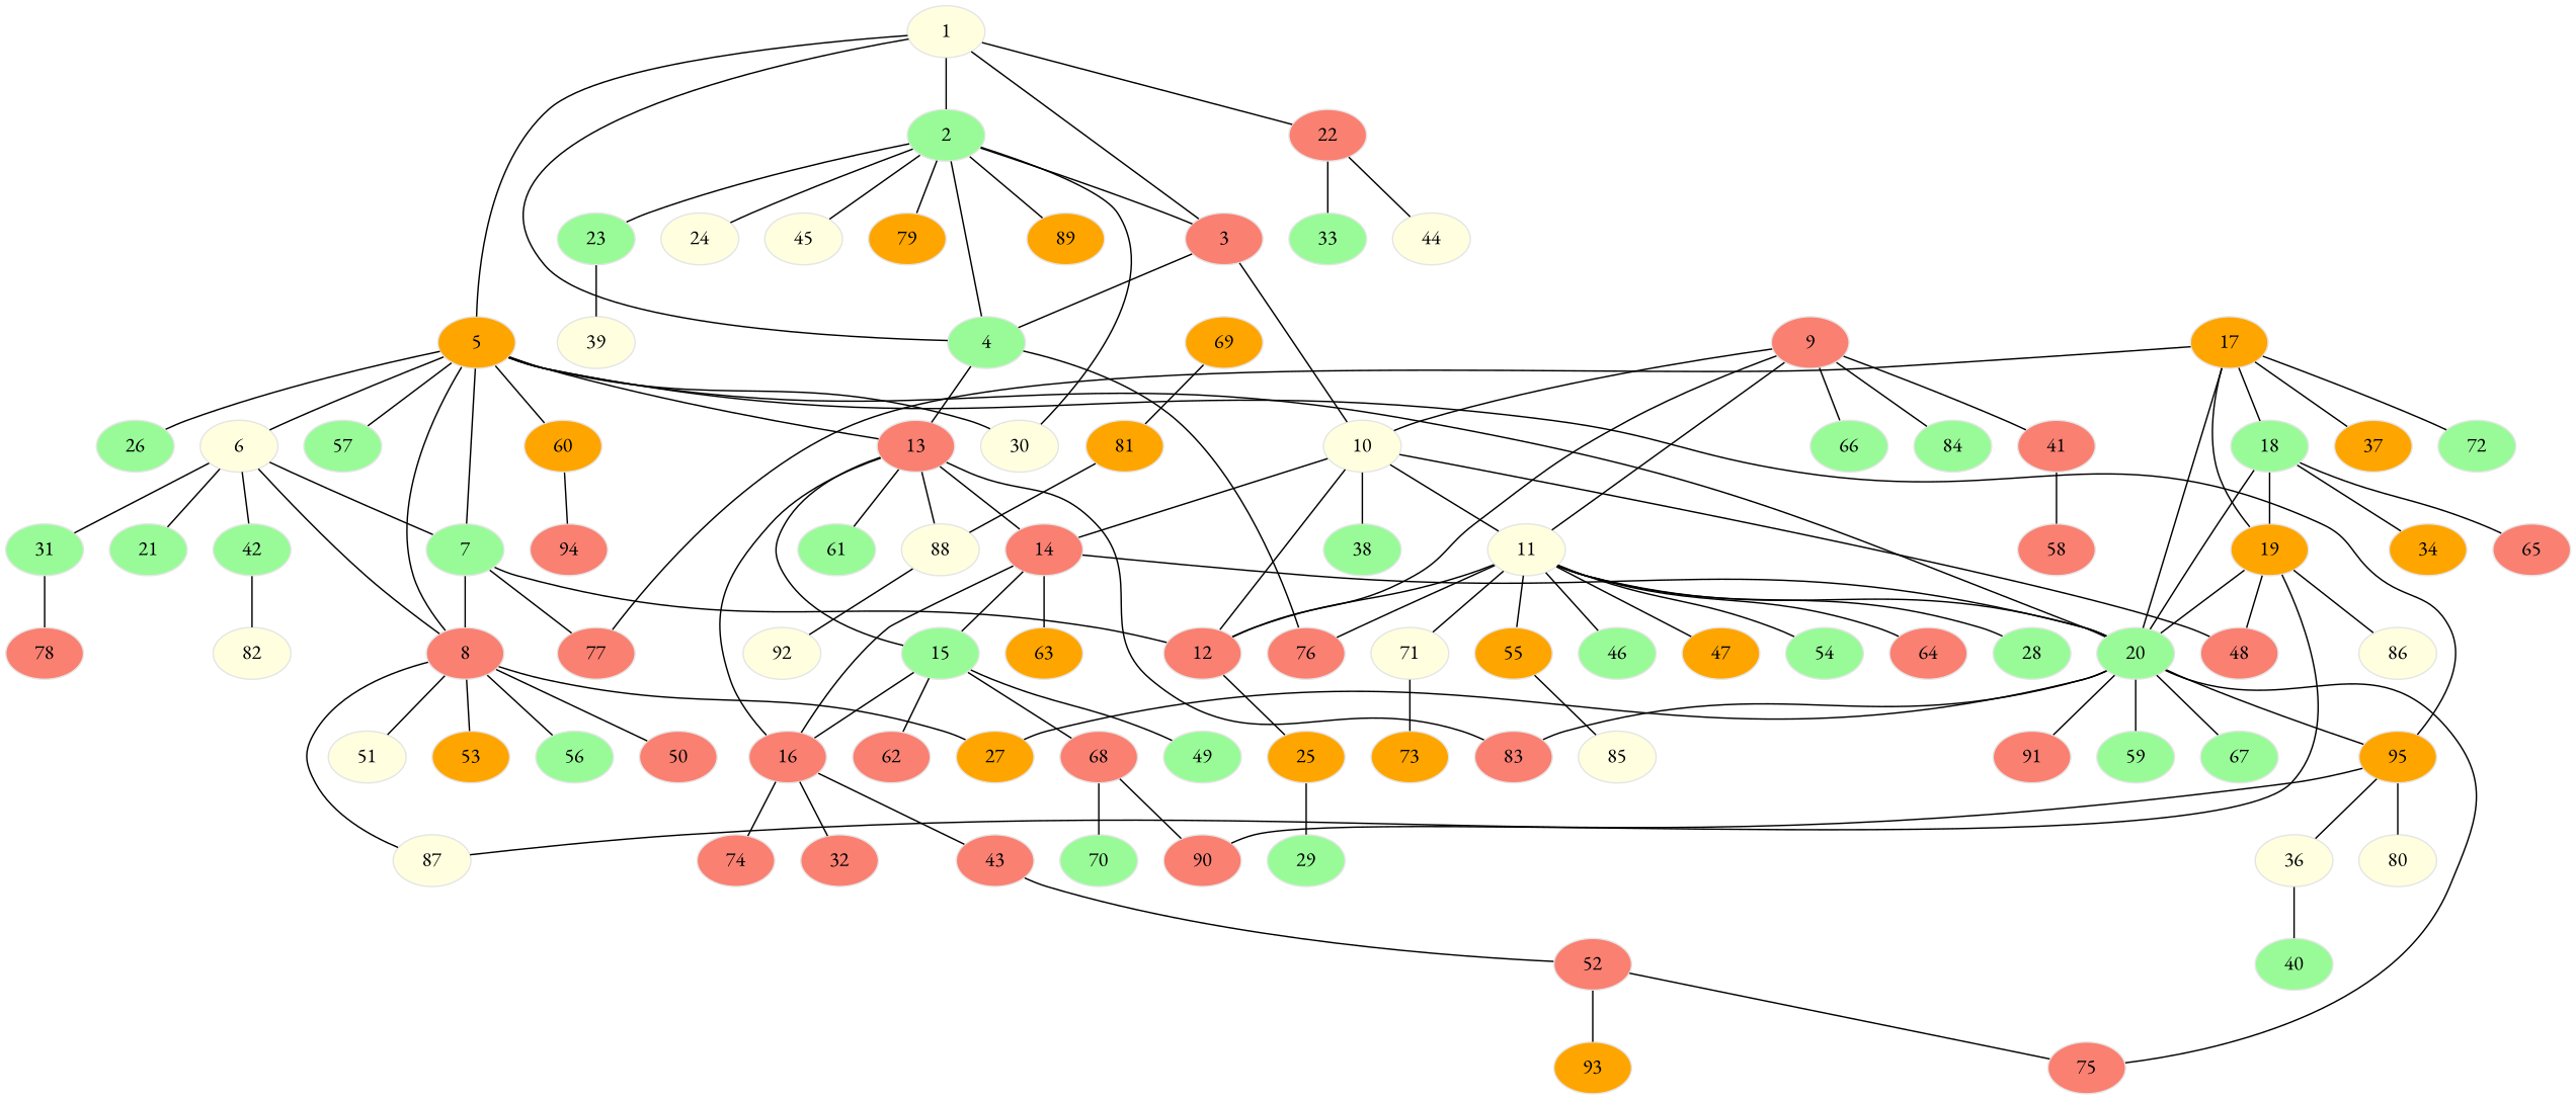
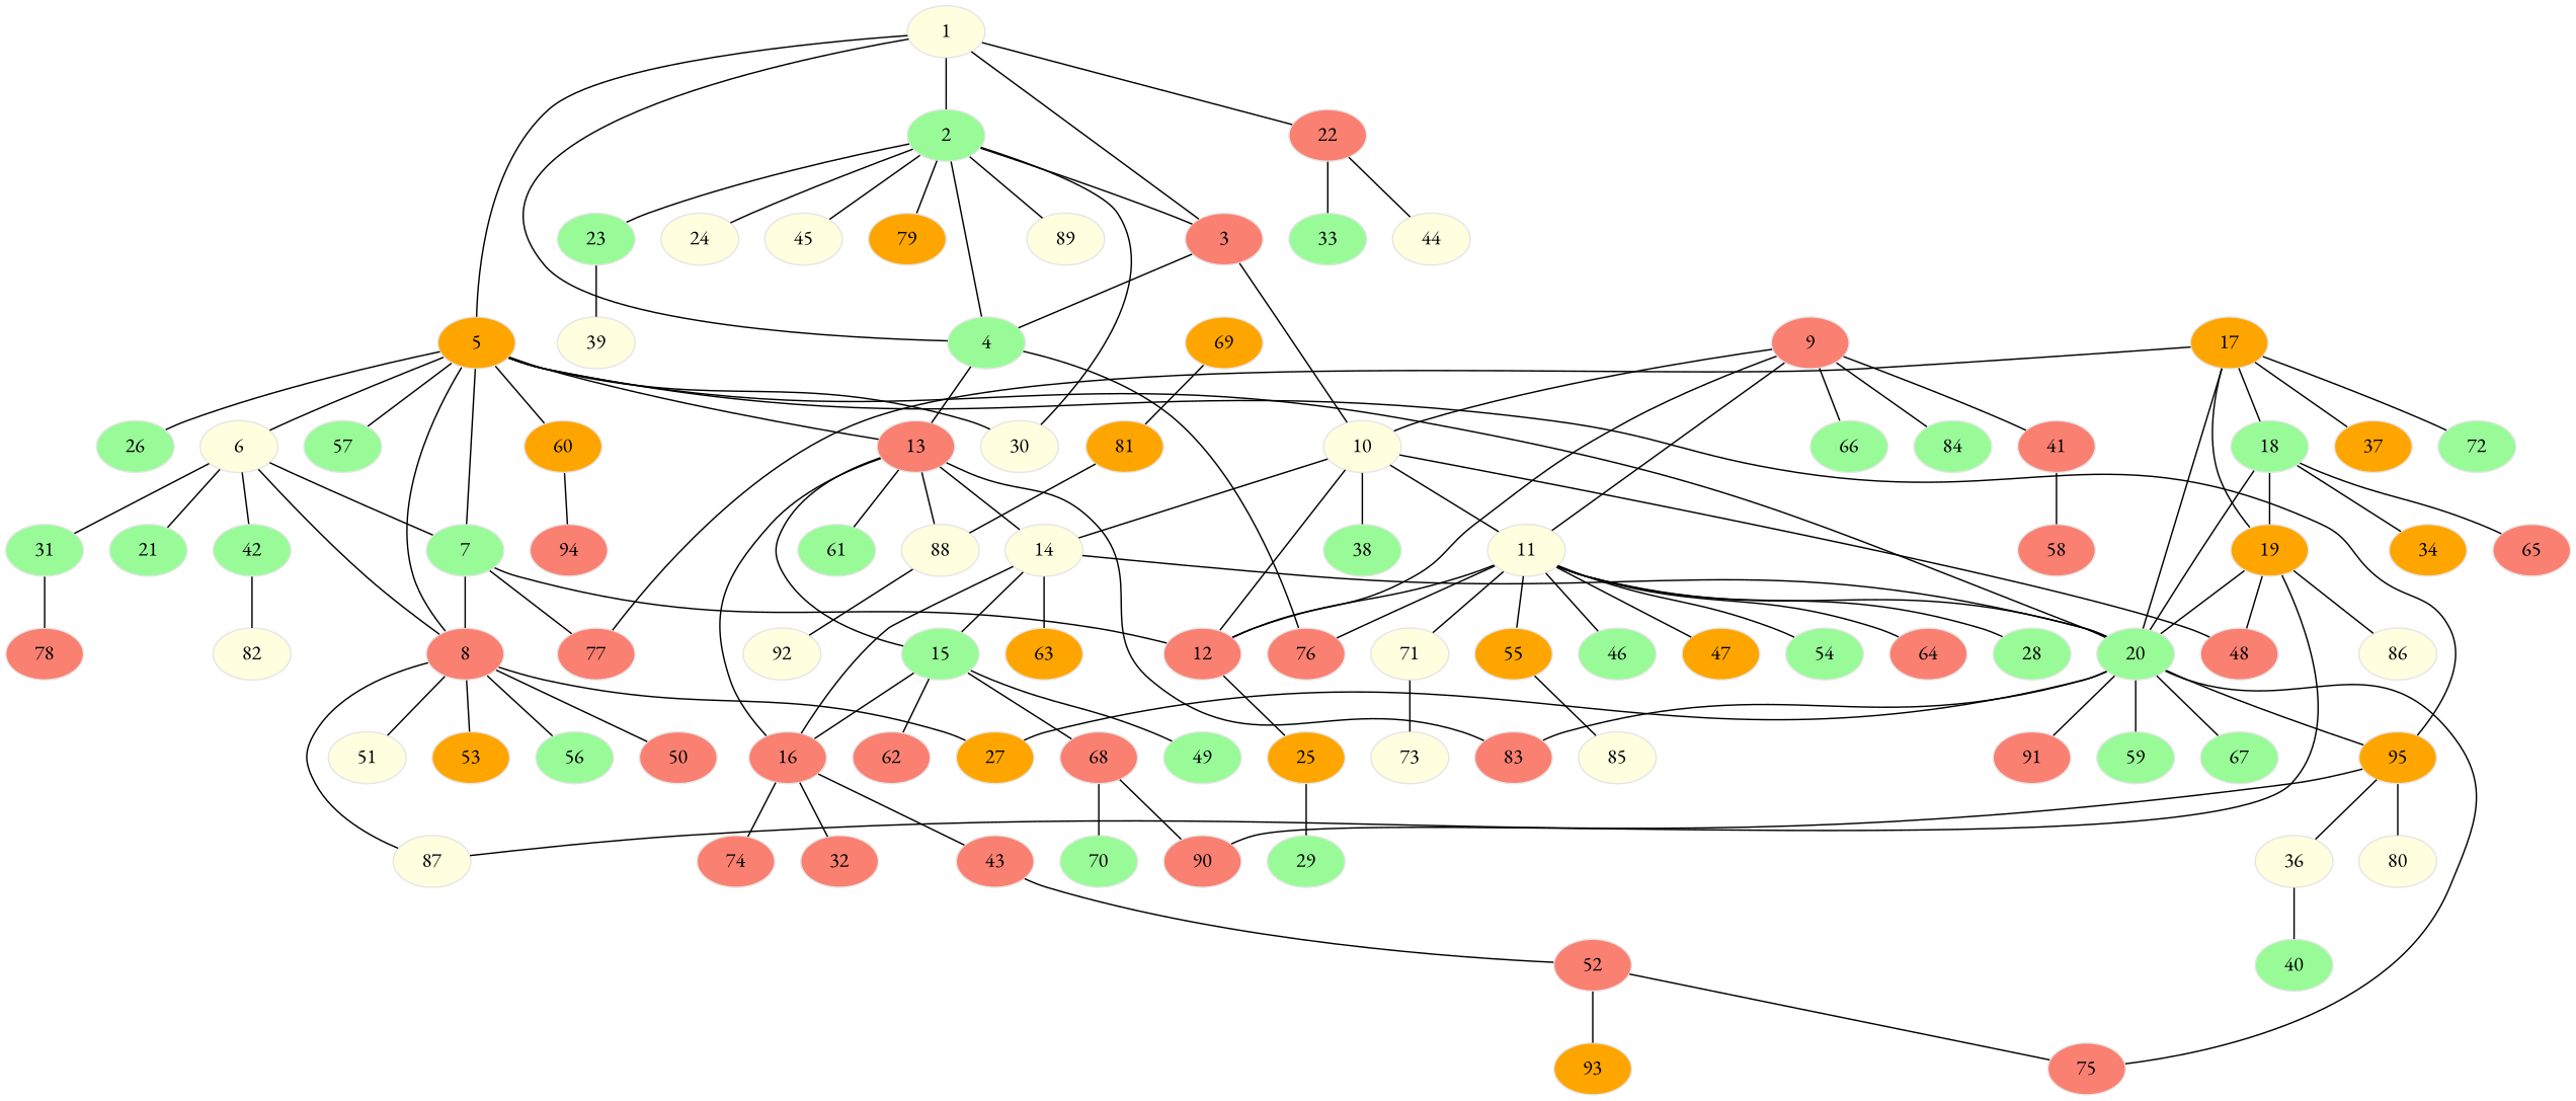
  graph {
    fontname="EB Garamond"
    node [color=gray90 fillcolor=palegreen fontname="EB Garamond" style=filled]
    edge [fontname="EB Garamond"]
    1 [fillcolor=lightyellow]
    2
    3 [fillcolor=salmon]
    4
    5 [fillcolor=orange]
    22 [fillcolor=salmon]
    23
    24 [fillcolor=lightyellow]
    45 [fillcolor=lightyellow]
    79 [fillcolor=orange]
-   89 [fillcolor=orange]
+   89 [fillcolor=lightyellow]
    30 [fillcolor=lightyellow]
    10 [fillcolor=lightyellow]
    13 [fillcolor=salmon]
    76 [fillcolor=salmon]
    6 [fillcolor=lightyellow]
    7
    8 [fillcolor=salmon]
    20
    26
    n21 [fillcolor=orange label=95]
    57
    60 [fillcolor=orange]
    33
    44 [fillcolor=lightyellow]
    39 [fillcolor=lightyellow]
    69 [fillcolor=orange]
    81 [fillcolor=orange]
    12 [fillcolor=salmon]
    11 [fillcolor=lightyellow]
-   14 [fillcolor=salmon]
+   14 [fillcolor=lightyellow]
    38
    48 [fillcolor=salmon]
    19 [fillcolor=orange]
    86 [fillcolor=lightyellow]
    90 [fillcolor=salmon]
    15
    16 [fillcolor=salmon]
    61
    83 [fillcolor=salmon]
    88 [fillcolor=lightyellow]
    21
    31
    42
    77 [fillcolor=salmon]
    27 [fillcolor=orange]
    50 [fillcolor=salmon]
    51 [fillcolor=lightyellow]
    53 [fillcolor=orange]
    56
    87 [fillcolor=lightyellow]
    59
    67
    75 [fillcolor=salmon]
    91 [fillcolor=salmon]
    36 [fillcolor=lightyellow]
    80 [fillcolor=lightyellow]
    94 [fillcolor=salmon]
    78 [fillcolor=salmon]
    82 [fillcolor=lightyellow]
    25 [fillcolor=orange]
    9 [fillcolor=salmon]
    41 [fillcolor=salmon]
    66
    84
    28
    46
    47 [fillcolor=orange]
    54
    55 [fillcolor=orange]
    64 [fillcolor=salmon]
    71 [fillcolor=lightyellow]
    58 [fillcolor=salmon]
    63 [fillcolor=orange]
    85 [fillcolor=lightyellow]
-   73 [fillcolor=orange]
+   73 [fillcolor=lightyellow]
    29
    49
    62 [fillcolor=salmon]
    68 [fillcolor=salmon]
    32 [fillcolor=salmon]
    43 [fillcolor=salmon]
    74 [fillcolor=salmon]
    92 [fillcolor=lightyellow]
    70
    52 [fillcolor=salmon]
    17 [fillcolor=orange]
    18
    37 [fillcolor=orange]
    72
    34 [fillcolor=orange]
    65 [fillcolor=salmon]
    40
    93 [fillcolor=orange]
    1 -- 2
    1 -- 3
    1 -- 4
    1 -- 5
    1 -- 22
    2 -- 3
    2 -- 4
    2 -- 23
    2 -- 24
    2 -- 45
    2 -- 79
    2 -- 89
    2 -- 30
    3 -- 4
    3 -- 10
    4 -- 13
    4 -- 76
    5 -- 30
    5 -- 13
    5 -- 6
    5 -- 7
    5 -- 8
    5 -- 20
    5 -- 26
    5 -- n21
    5 -- 57
    5 -- 60
    22 -- 33
    22 -- 44
    23 -- 39
    10 -- 12
    10 -- 11
    10 -- 14
    10 -- 38
    10 -- 48
    13 -- 14
    13 -- 15
    13 -- 16
    13 -- 61
    13 -- 83
    13 -- 88
    6 -- 7
    6 -- 8
    6 -- 21
    6 -- 31
    6 -- 42
    7 -- 8
    7 -- 12
    7 -- 77
    8 -- 27
    8 -- 50
    8 -- 51
    8 -- 53
    8 -- 56
    8 -- 87
    20 -- n21
    20 -- 83
    20 -- 27
    20 -- 59
    20 -- 67
    20 -- 75
    20 -- 91
    n21 -- 87
    n21 -- 36
    n21 -- 80
    60 -- 94
    69 -- 81
    81 -- 88
    12 -- 25
    11 -- 76
    11 -- 20
    11 -- 12
    11 -- 28
    11 -- 46
    11 -- 47
    11 -- 54
    11 -- 55
    11 -- 64
    11 -- 71
    14 -- 20
    14 -- 15
    14 -- 16
    14 -- 63
    19 -- 20
    19 -- 48
    19 -- 86
    19 -- 90
    15 -- 16
    15 -- 49
    15 -- 62
    15 -- 68
    16 -- 32
    16 -- 43
    16 -- 74
    88 -- 92
    31 -- 78
    42 -- 82
    36 -- 40
    25 -- 29
    9 -- 10
    9 -- 12
    9 -- 11
    9 -- 41
    9 -- 66
    9 -- 84
    41 -- 58
    55 -- 85
    71 -- 73
    68 -- 90
    68 -- 70
    43 -- 52
    52 -- 75
    52 -- 93
    17 -- 20
    17 -- 19
    17 -- 77
    17 -- 18
    17 -- 37
    17 -- 72
    18 -- 20
    18 -- 19
    18 -- 34
    18 -- 65
  }
